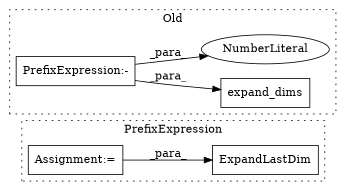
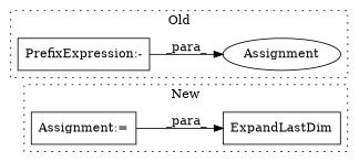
  digraph {
    rankdir=LR
    node [a=32 l=1 shape=box]
    n1 [l="14,1" label=ExpandLastDim s="2698,2723"]
    n2 [a=7 l=12 label="Assignment:=" s=2538]
-   n3 [l="12,1" label=expand_dims s="2647,2673"]
    n4 [a=38 label="PrefixExpression:-" s=2671]
-   n5 [a=34 label=NumberLiteral s=2672 shape=ellipse]
+   n5 [a=34 label=Assignment s=2672 shape=ellipse]
    subgraph cluster_1 {
-     label=PrefixExpression
+     label=New
      style=dotted
      n1
      n2
    }
    subgraph cluster_2 {
      label=Old
      style=dotted
-     n3
      n4
      n5
    }
    n2 -> n1 [label=_para_]
-   n4 -> n3 [label=_para_]
    n4 -> n5 [label=_para_]
  }
